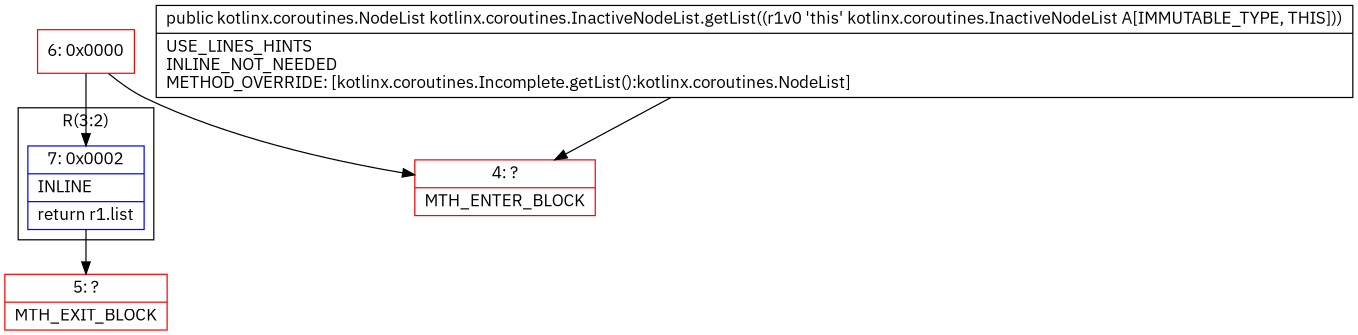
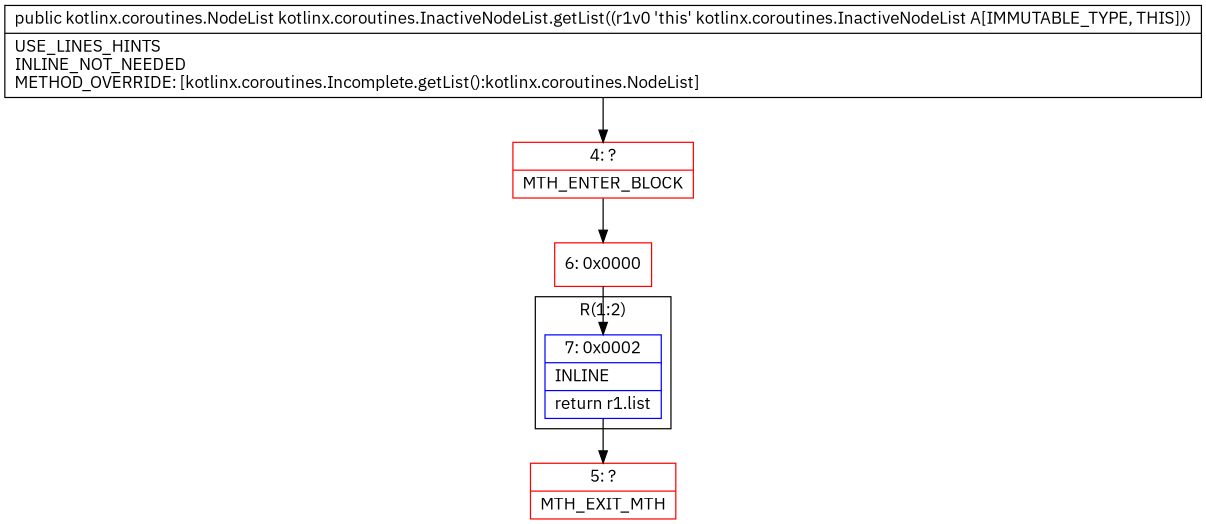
  digraph {
    fontname="IBM Plex Sans"
    node [color=red fontname="IBM Plex Sans" shape=record]
    edge [fontname="IBM Plex Sans"]
    n1 [color=blue label="{7\:\ 0x0002|INLINE\l|return r1.list\l}"]
-   n2 [label="{5\:\ ?|MTH_EXIT_BLOCK\l}"]
+   n2 [label="{5\:\ ?|MTH_EXIT_MTH\l}"]
    n3 [label="{4\:\ ?|MTH_ENTER_BLOCK\l}"]
    n4 [label="{6\:\ 0x0000}"]
    n5 [label="{public kotlinx.coroutines.NodeList kotlinx.coroutines.InactiveNodeList.getList((r1v0 'this' kotlinx.coroutines.InactiveNodeList A[IMMUTABLE_TYPE, THIS]))  | USE_LINES_HINTS\lINLINE_NOT_NEEDED\lMETHOD_OVERRIDE: [kotlinx.coroutines.Incomplete.getList():kotlinx.coroutines.NodeList]\l}" color=""]
    subgraph cluster_1 {
-     label="R(3:2)"
+     label="R(1:2)"
      n1
    }
    n1 -> n2
-   n4 -> n3
+   n3 -> n4
    n4 -> n1
    n5 -> n3
  }
